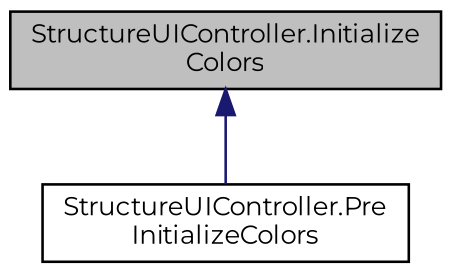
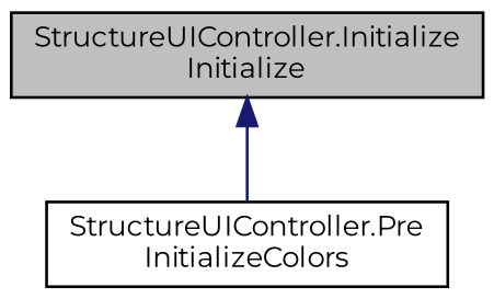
  digraph {
    rankdir=TB
    fontname=Montserrat
    node [color=black fontname=Montserrat fontsize=10 shape=record style=filled]
-   n1 [fillcolor=grey75 fontcolor=black height=0.2 label="StructureUIController.Initialize\lColors" width=0.4]
+   n1 [fillcolor=grey75 fontcolor=black height=0.2 label="StructureUIController.Initialize\lInitialize" width=0.4]
    n2 [fillcolor=white height=0.2 label="StructureUIController.Pre\lInitializeColors" width=0.4]
    n1 -> n2 [color=midnightblue dir=back fontname=Montserrat fontsize=10 labelfontname=Helvetica labelfontsize=10 style=solid]
  }
